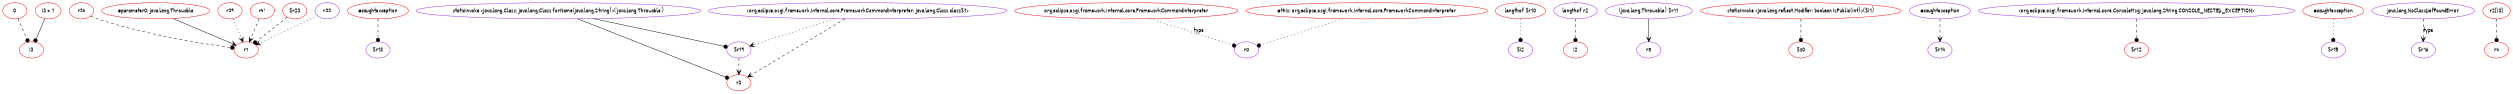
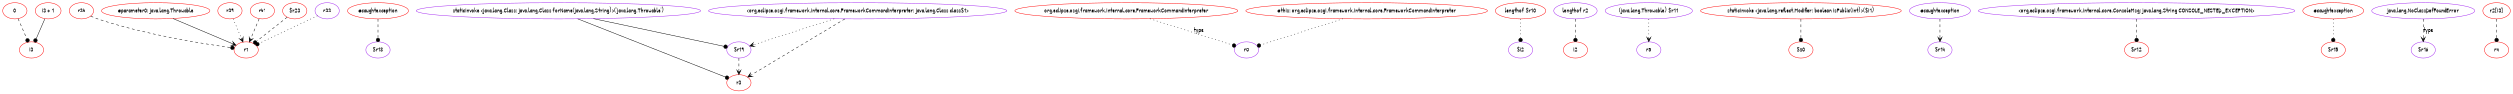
  digraph {
    fontname="Patrick Hand"
    node [color=red fontname="Patrick Hand"]
    edge [arrowhead=dot fontname="Patrick Hand" style=dashed]
    n1 [label=0]
    n2 [label=i3]
    n3 [label=r34]
    n4 [label=r1]
    n5 [label="@caughtexception"]
    n6 [color=purple label="$r18"]
    n7 [color=purple label="$r19"]
    n8 [label=r3]
    n9 [color=purple label="staticinvoke <java.lang.Class: java.lang.Class forName(java.lang.String)>('java.lang.Throwable')"]
    n10 [label="org.eclipse.osgi.framework.internal.core.FrameworkCommandInterpreter"]
    n11 [color=purple label=r0]
    n12 [label="lengthof $r10"]
    n13 [color=purple label="$i2"]
    n14 [label="@parameter0: java.lang.Throwable"]
    n15 [color=purple label="lengthof r2"]
    n16 [label=i2]
    n17 [color=purple label="(java.lang.Throwable) $r11"]
    n18 [color=purple label=r5]
    n19 [label="i3 + 1"]
    n20 [label=r39]
    n21 [label=r41]
    n22 [label="staticinvoke <java.lang.reflect.Modifier: boolean isPublic(int)>($i1)"]
    n23 [label="$z0"]
    n24 [color=purple label="<org.eclipse.osgi.framework.internal.core.FrameworkCommandInterpreter: java.lang.Class class$1>"]
    n25 [color=purple label="@caughtexception"]
    n26 [color=purple label="$r14"]
    n27 [color=purple label="<org.eclipse.osgi.framework.internal.core.ConsoleMsg: java.lang.String CONSOLE_NESTED_EXCEPTION>"]
    n28 [label="$r12"]
    n29 [label="@caughtexception"]
-   n30 [color=purple label="$r15"]
+   n30 [label="$r15"]
    n31 [label="$r23"]
    n32 [color=purple label="java.lang.NoClassDefFoundError"]
    n33 [color=purple label="$r16"]
    n34 [label="r2[i3]"]
    n35 [label=r4]
    n36 [label="@this: org.eclipse.osgi.framework.internal.core.FrameworkCommandInterpreter"]
    n37 [color=purple label=r33]
    n1 -> n2
    n3 -> n4
    n5 -> n6
    n7 -> n8 [arrowhead=vee]
    n9 -> n7 [style=solid]
    n9 -> n8 [style=solid]
    n10 -> n11 [label=type style=dotted]
    n12 -> n13 [style=dotted]
    n14 -> n4 [arrowhead=vee style=solid]
    n15 -> n16
-   n17 -> n18 [arrowhead=vee style=solid]
+   n17 -> n18 [arrowhead=vee style=dotted]
    n19 -> n2 [style=solid]
    n20 -> n4 [arrowhead=vee style=dotted]
    n21 -> n4 [arrowhead=vee]
    n22 -> n23
    n24 -> n7 [arrowhead=vee style=dotted]
    n24 -> n8 [arrowhead=vee]
    n25 -> n26 [arrowhead=vee]
    n27 -> n28
    n29 -> n30 [style=dotted]
    n31 -> n4
    n32 -> n33 [arrowhead=vee label=type]
    n34 -> n35
    n36 -> n11 [style=dotted]
-   n37 -> n4 [arrowhead=vee style=dotted]
+   n37 -> n4 [style=dotted]
  }
